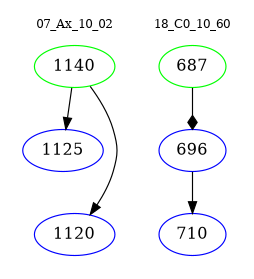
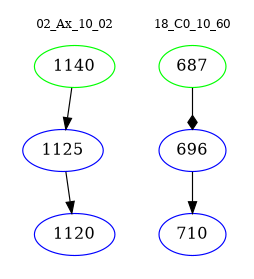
  digraph {
    node [color=blue]
    edge [arrowhead=normal color=black]
    n1 [color=green label=1140]
    n2 [label=1125]
    n3 [label=1120]
    n4 [color=green label=687]
    n5 [label=696]
    n6 [label=710]
    subgraph cluster_1 {
      color=white
      fontsize=10
-     label="07_Ax_10_02"
+     label="02_Ax_10_02"
      n1
      n2
      n3
    }
    subgraph cluster_2 {
      color=white
      fontsize=10
      label="18_C0_10_60"
      n4
      n5
      n6
    }
    n1 -> n2
-   n1 -> n3
+   n2 -> n3
    n4 -> n5 [arrowhead=diamond]
    n5 -> n6
  }
